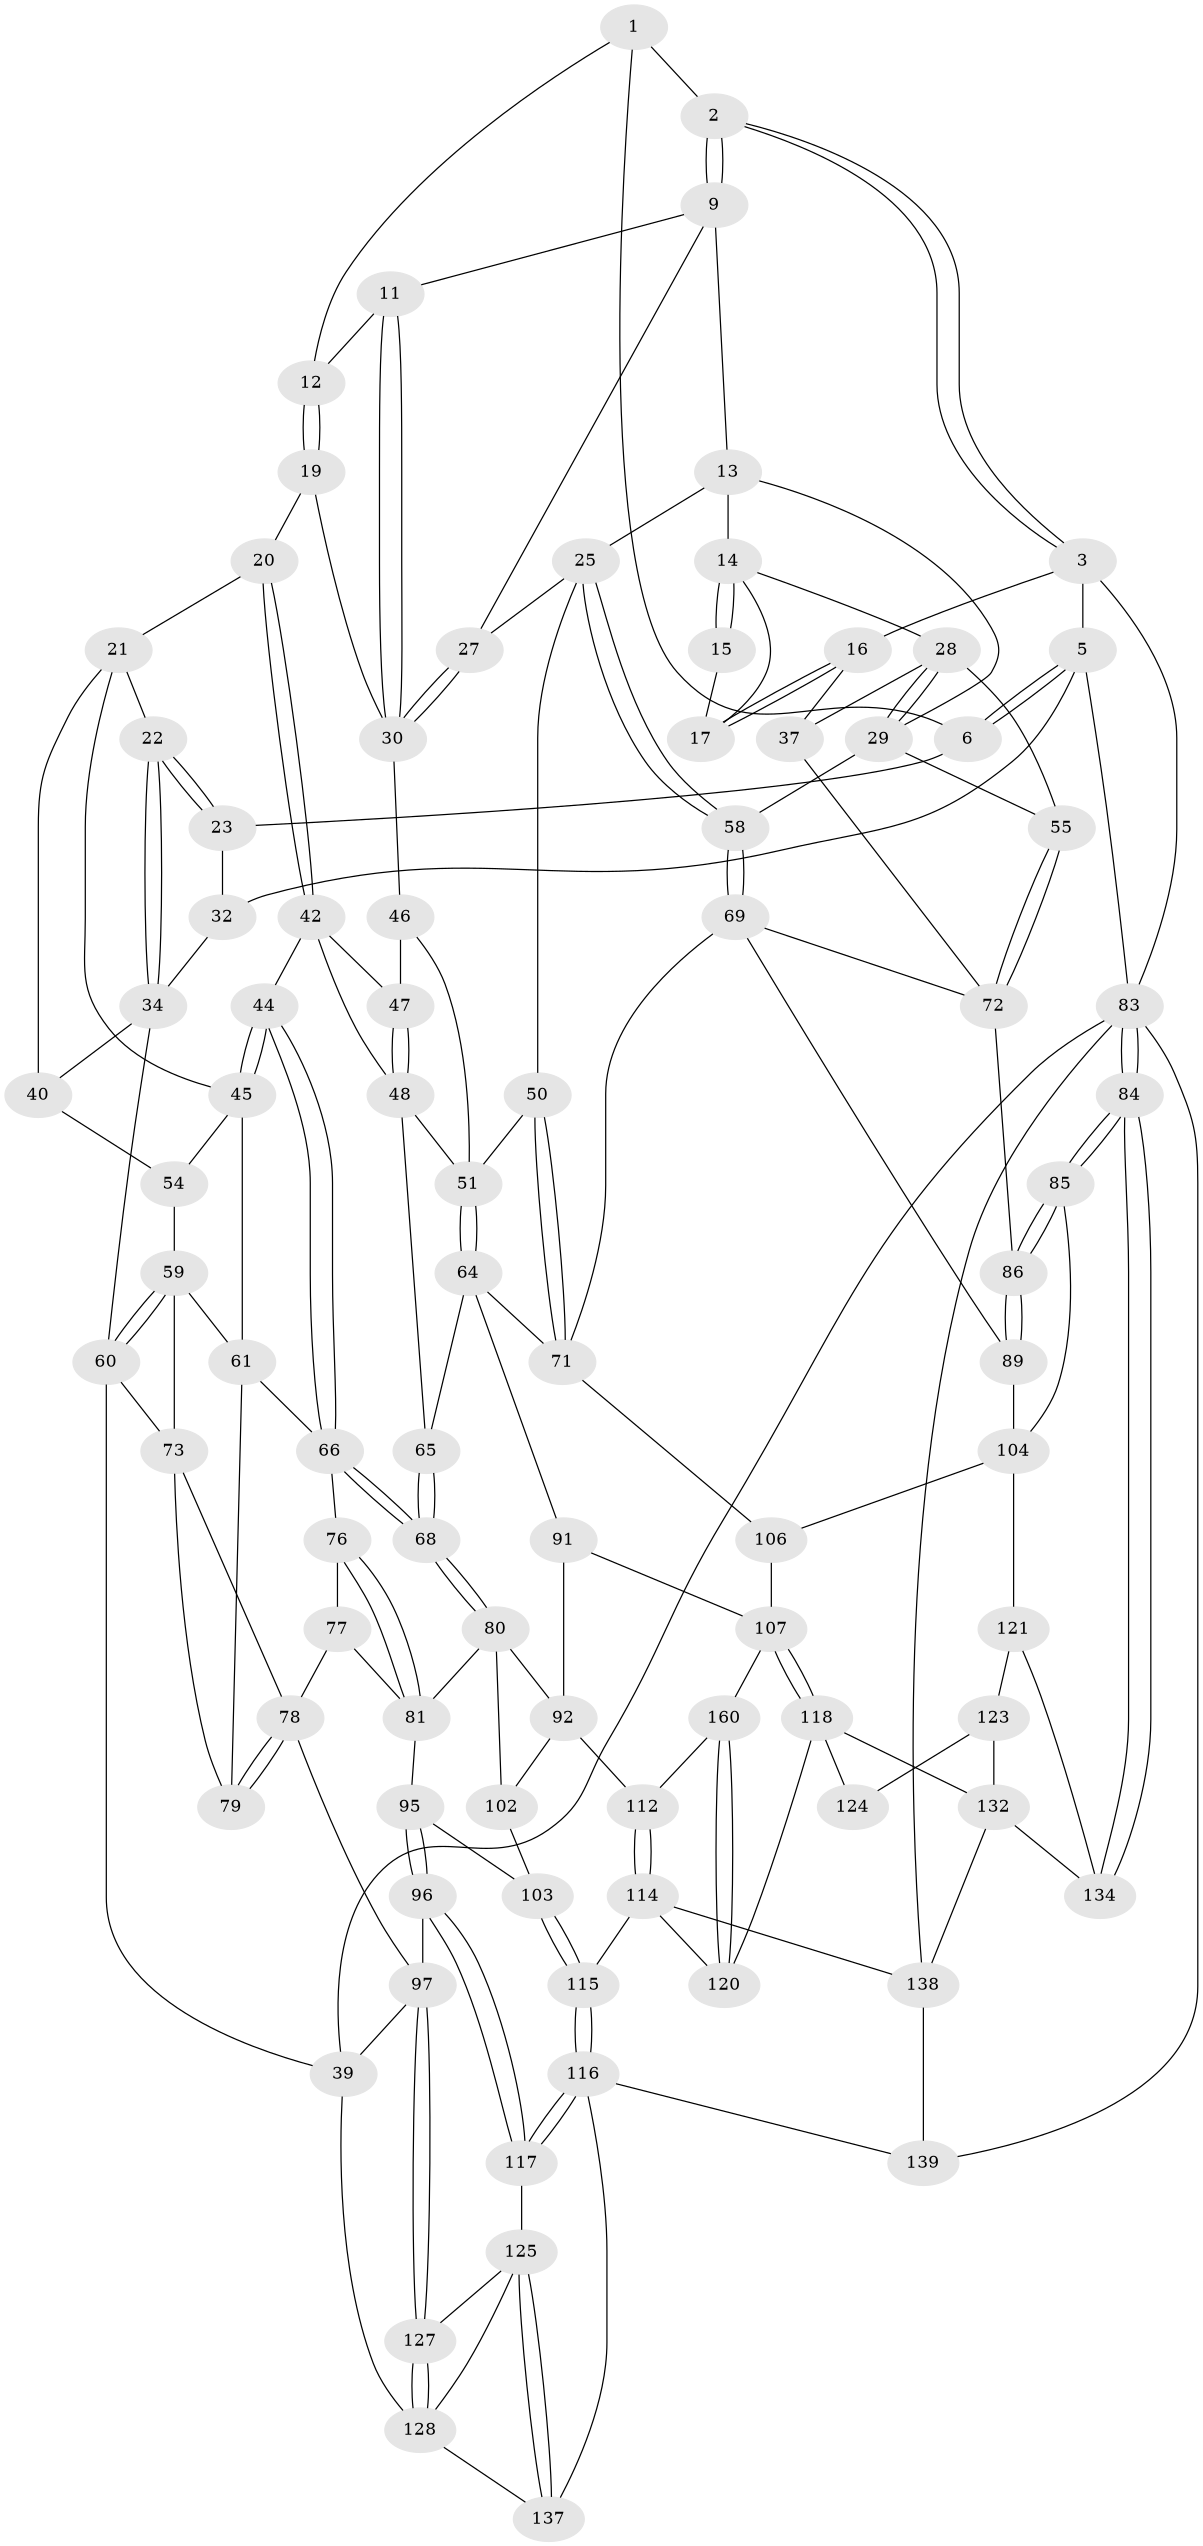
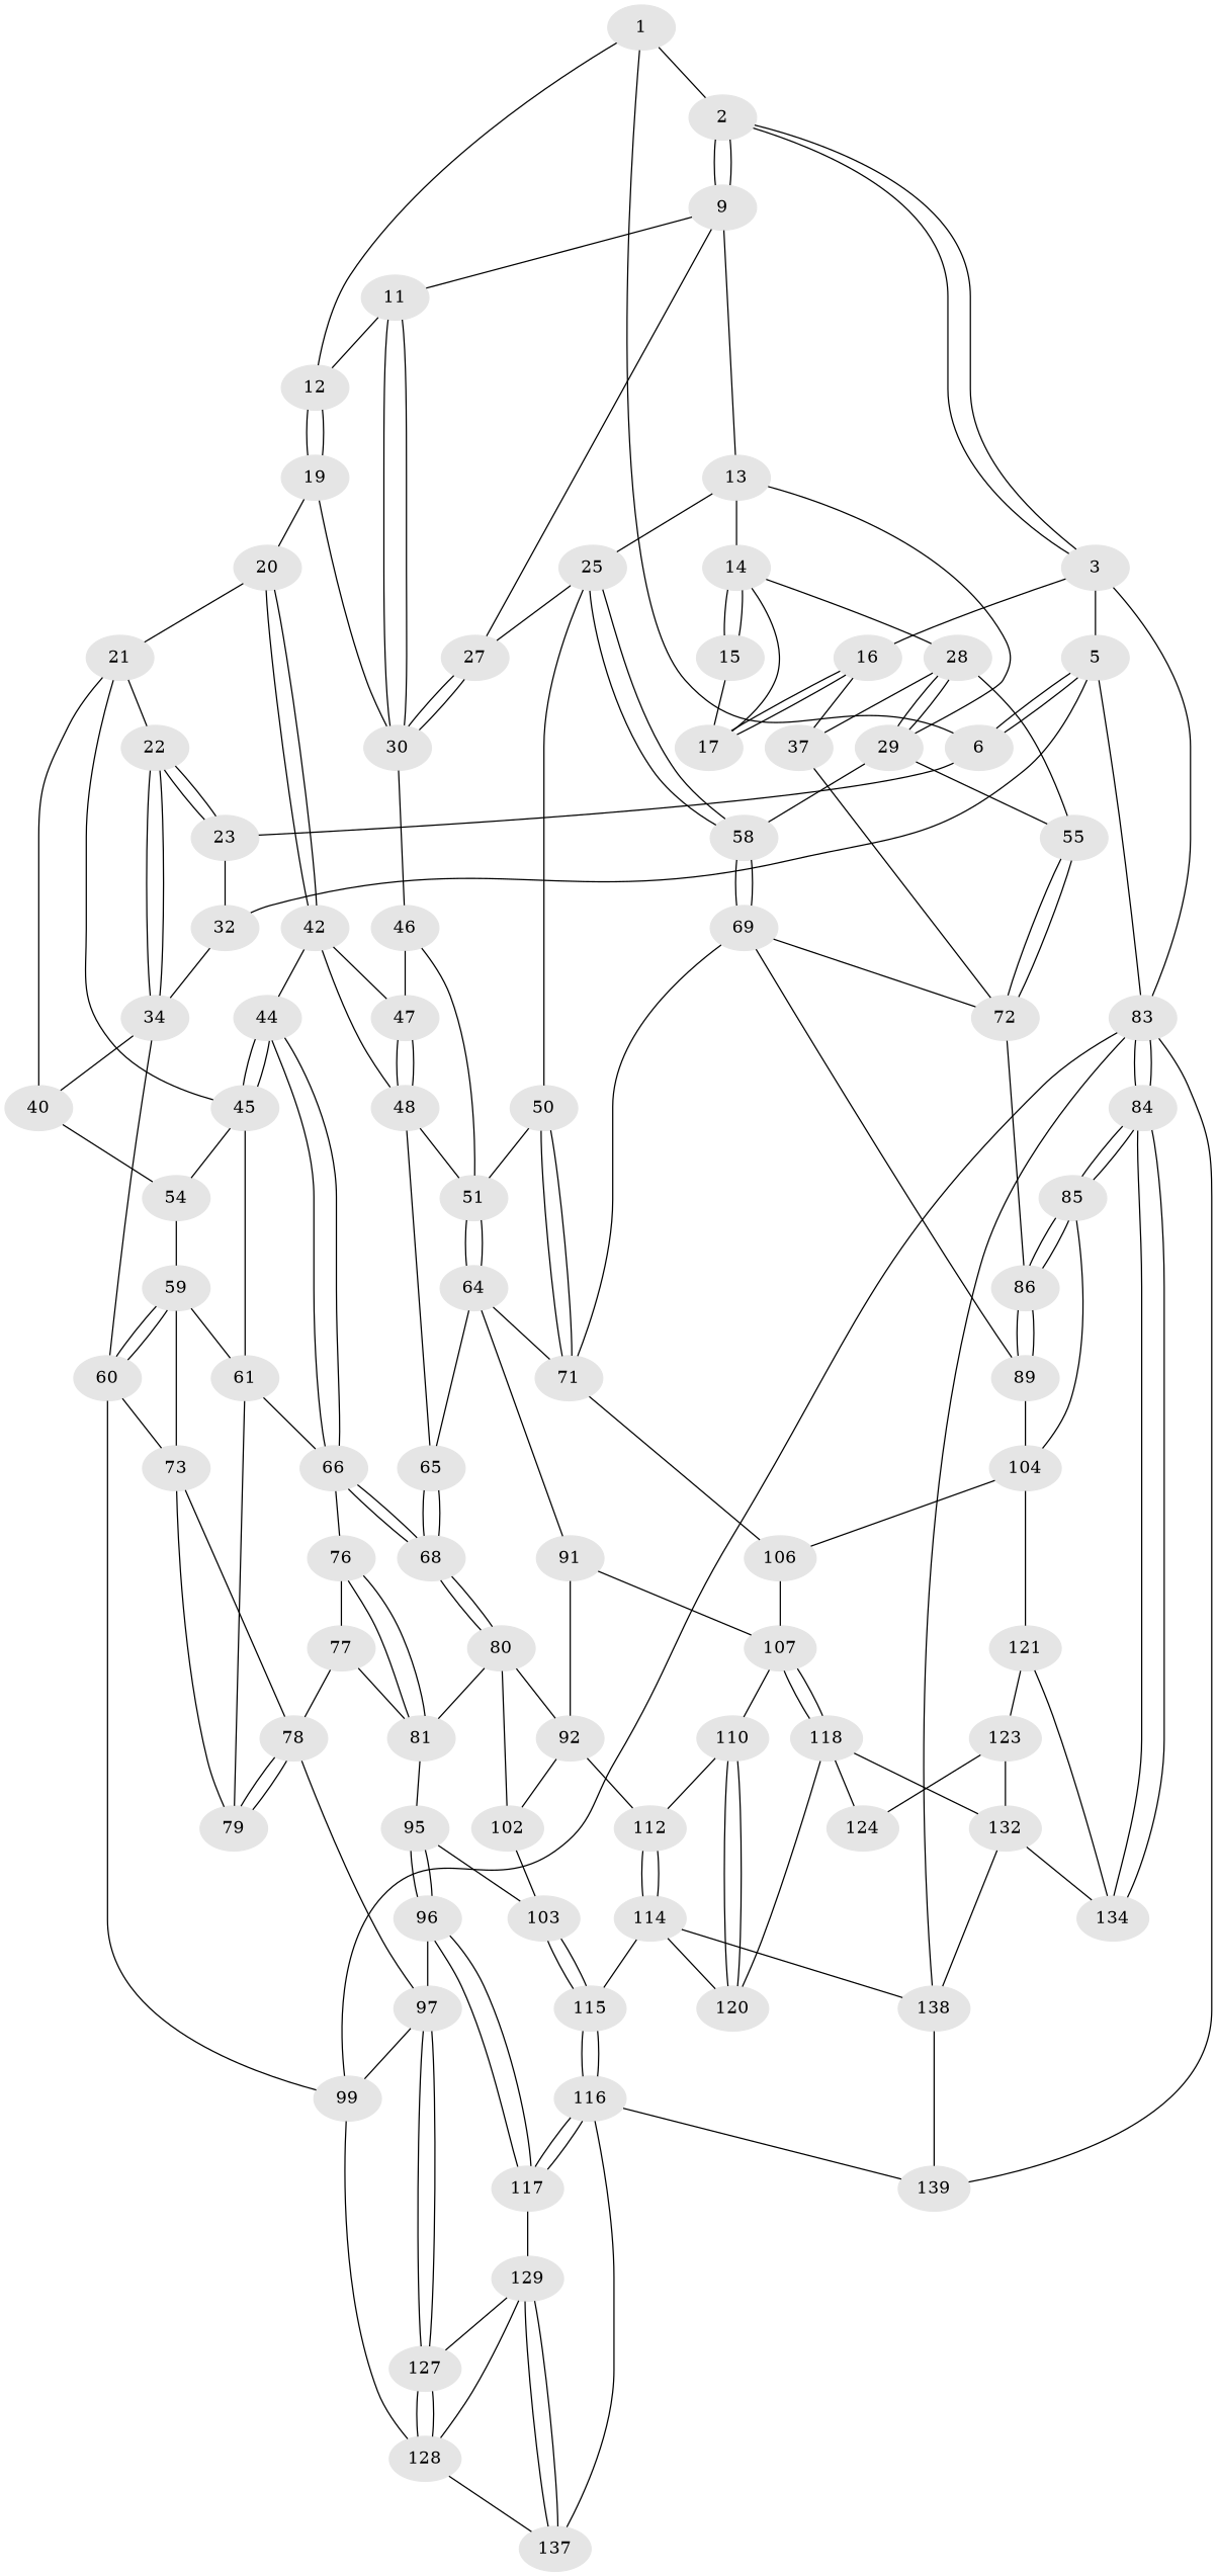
  graph {
    node [color=gray90 style=filled]
    1 [super="+7"]
    2
    6 [super="+8"]
    12
    3 [super="+4"]
    9 [super="+10"]
    23
    19
    5 [super="+33"]
    16
    83 [super="+101"]
    11
    13 [super="+24"]
    27
    32 [super="+36"]
    17
    37
-   99 [super="+100" label=39]
+   99 [super="+100"]
    84
    138 [super="+140"]
    139
    34 [super="+35"]
    30 [super="+31"]
    14 [super="+18"]
    25 [super="+26"]
    29 [super="+56"]
    46
    20
    15
    28 [super="+38"]
    50
    58
    55
    72 [super="+75"]
    21 [super="+39"]
    42 [super="+43"]
    22
    40 [super="+41"]
    45 [super="+53"]
    44
    47
    48 [super="+49"]
    54 [super="+57"]
    61 [super="+62"]
    60 [super="+74"]
    51 [super="+52"]
    71 [super="+87"]
    69 [super="+70"]
    73 [super="+82"]
    86
    59 [super="+63"]
    66 [super="+67"]
    65
    68
    76
    79
    64 [super="+88"]
    106
    91
    89
    78 [super="+90"]
    128 [super="+129"]
    92 [super="+109"]
    107 [super="+108"]
    80 [super="+93"]
    77
    81 [super="+94"]
    102
    104 [super="+105"]
    97 [super="+98"]
    95
    127
    112
    103
    96
    85 [super="+113"]
    134
    121 [super="+122"]
    123 [super="+131"]
-   110 [super="+111" label=160]
+   110 [super="+111"]
    118 [super="+119"]
    114 [super="+133"]
    117
    115
-   125 [super="+126"]
+   125 [super="+126" label=129]
    n86 [label=137]
    116 [super="+136"]
    120 [super="+130"]
    124
    132 [super="+137"]
    1 -- 2
    1 -- 6
    1 -- 12
    2 -- 3
    2 -- 3
    2 -- 9
    2 -- 9
    6 -- 23
    12 -- 19
    12 -- 19
    3 -- 5
    3 -- 16
    3 -- 83
    9 -- 11
    9 -- 13
    9 -- 27
    23 -- 32
    19 -- 30
    19 -- 20
    5 -- 6
    5 -- 6
    5 -- 83
    5 -- 32 [weight=2]
    16 -- 17
    16 -- 17
    16 -- 37
    83 -- 99
    83 -- 84
    83 -- 84
    83 -- 138
    83 -- 139
    11 -- 12
    11 -- 30
    11 -- 30
    13 -- 14
    13 -- 25
    13 -- 29
    27 -- 30
    27 -- 30
    32 -- 34
    37 -- 72
    99 -- 128
    84 -- 85
    84 -- 85
    84 -- 134
    84 -- 134
    138 -- 139
    34 -- 40
    34 -- 60
    30 -- 46
    14 -- 17
    14 -- 15
    14 -- 15
    14 -- 28
    25 -- 27
    25 -- 50
    25 -- 58
    25 -- 58
    29 -- 58
    29 -- 55
    46 -- 47
    46 -- 51
    20 -- 21
    20 -- 42
    20 -- 42
    15 -- 17
    28 -- 37
    28 -- 29
    28 -- 29
    28 -- 55
    50 -- 51
    50 -- 71
    50 -- 71
    58 -- 69
    58 -- 69
    55 -- 72
    55 -- 72
    72 -- 86
    21 -- 22
    21 -- 40
    21 -- 45
    42 -- 44
    42 -- 47
    42 -- 48
    22 -- 23
    22 -- 23
    22 -- 34
    22 -- 34
    40 -- 54 [weight=2]
    45 -- 54
    45 -- 61
    44 -- 45
    44 -- 45
    44 -- 66
    44 -- 66
    47 -- 48
    47 -- 48
    48 -- 51
    48 -- 65
    54 -- 59
    61 -- 66
    61 -- 79
    60 -- 99
    60 -- 73
    51 -- 64
    51 -- 64
    71 -- 106
    69 -- 72
    69 -- 71
    69 -- 89
    73 -- 79
    73 -- 78
    86 -- 89
    86 -- 89
    59 -- 61
    59 -- 60
    59 -- 60
    59 -- 73
    66 -- 68
    66 -- 68
    66 -- 76
    65 -- 68
    65 -- 68
    68 -- 80
    68 -- 80
    76 -- 77
    76 -- 81
    76 -- 81
    64 -- 71
    64 -- 65
    64 -- 91
    106 -- 107
    91 -- 92
    91 -- 107
    89 -- 104
    78 -- 79
    78 -- 79
    78 -- 97
    128 -- n86
    92 -- 102
    92 -- 112
    107 -- 110
    107 -- 118
    107 -- 118
    80 -- 92
    80 -- 81
    80 -- 102
    77 -- 78
    77 -- 81
    81 -- 95
    102 -- 103
    104 -- 106
    104 -- 121
    97 -- 99
    97 -- 127
    97 -- 127
    95 -- 103
    95 -- 96
    95 -- 96
    127 -- 128
    127 -- 128
    112 -- 114
    112 -- 114
    103 -- 115
    103 -- 115
    96 -- 97
    96 -- 117
    96 -- 117
    85 -- 86
    85 -- 86
    85 -- 104
    121 -- 134
    121 -- 123
    123 -- 124 [weight=2]
    123 -- 132
    110 -- 112
    110 -- 120 [weight=2]
    110 -- 120
    118 -- 120
    118 -- 124
    118 -- 132
    114 -- 138
    114 -- 115
    114 -- 120
    117 -- 125
    115 -- 116
    115 -- 116
    125 -- 128
    125 -- 127
    125 -- n86
    125 -- n86
    116 -- 139
    116 -- 117
    116 -- 117
    116 -- n86
    132 -- 138
    132 -- 134
  }
